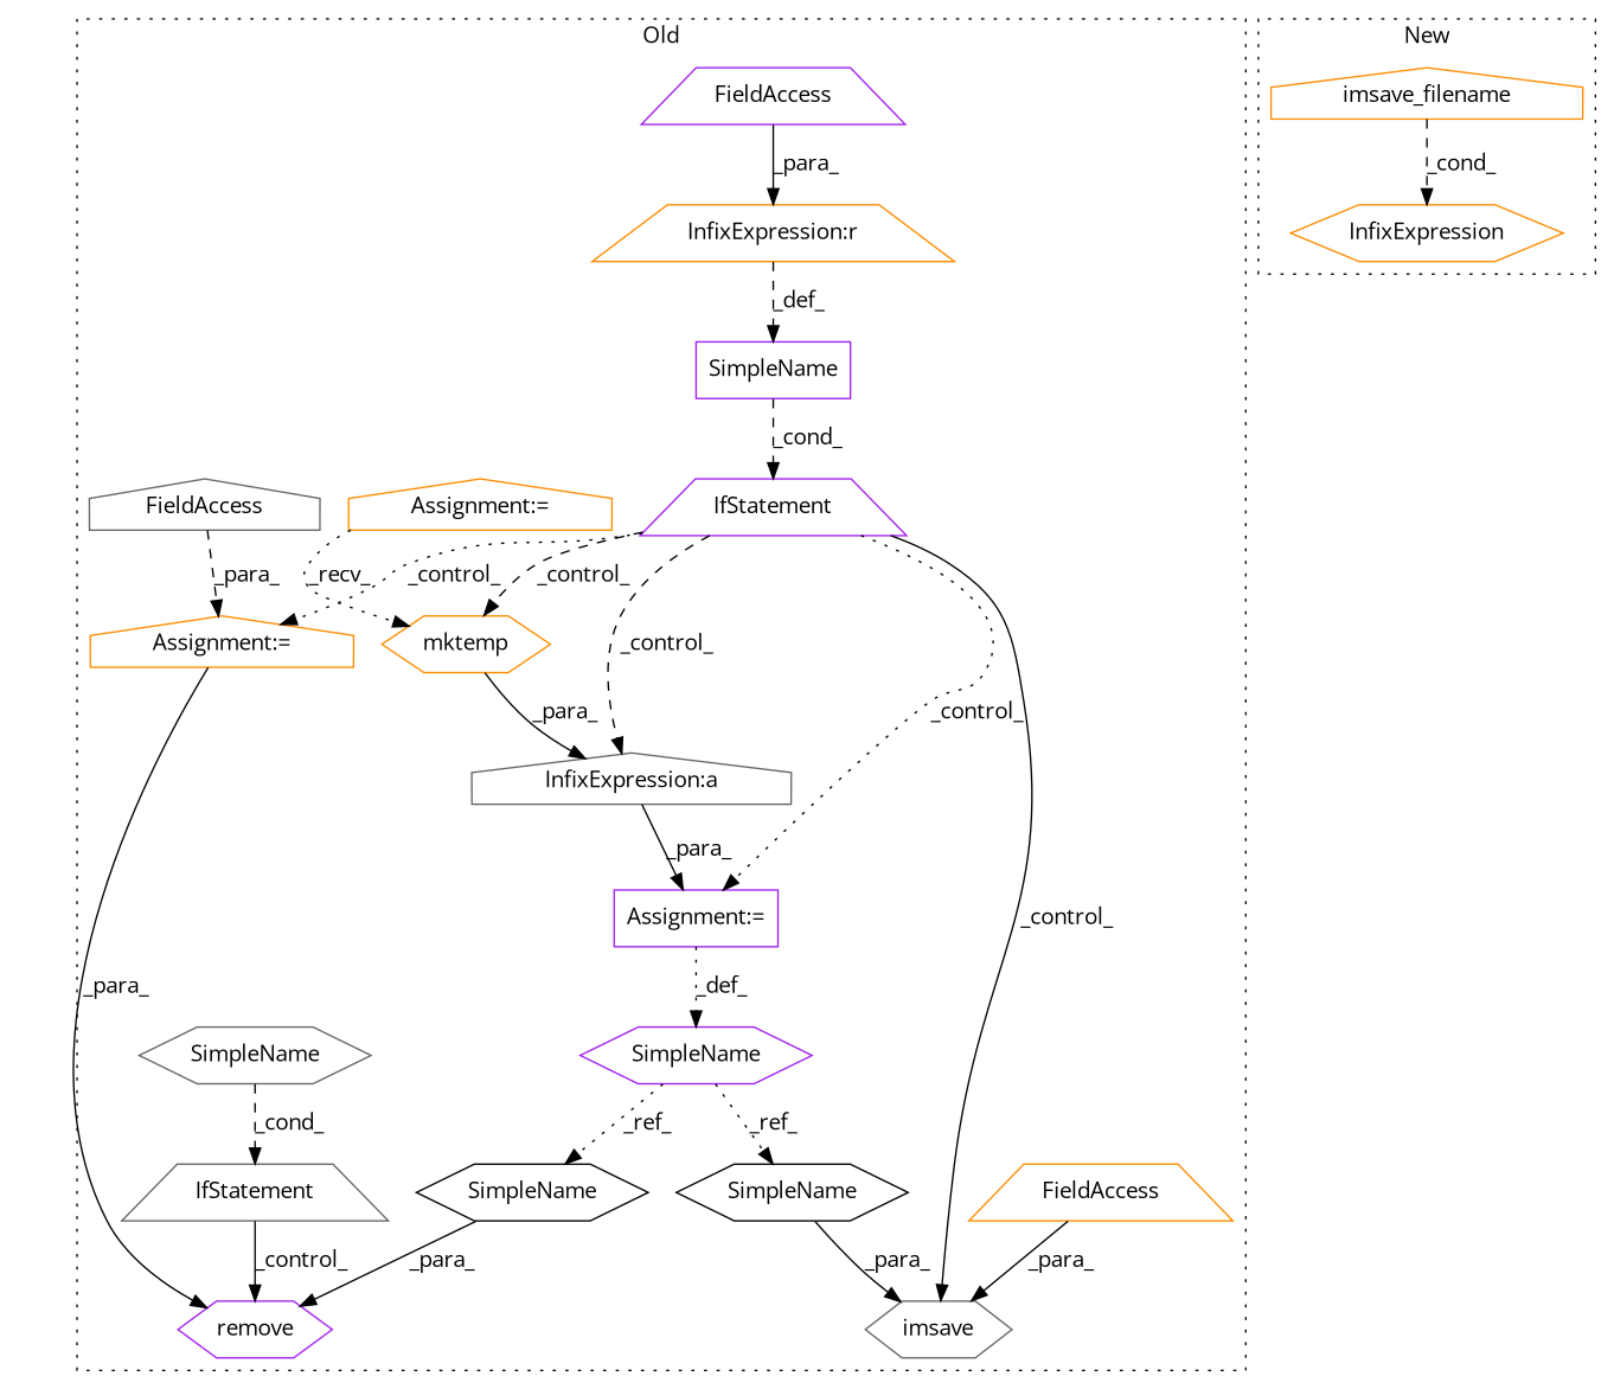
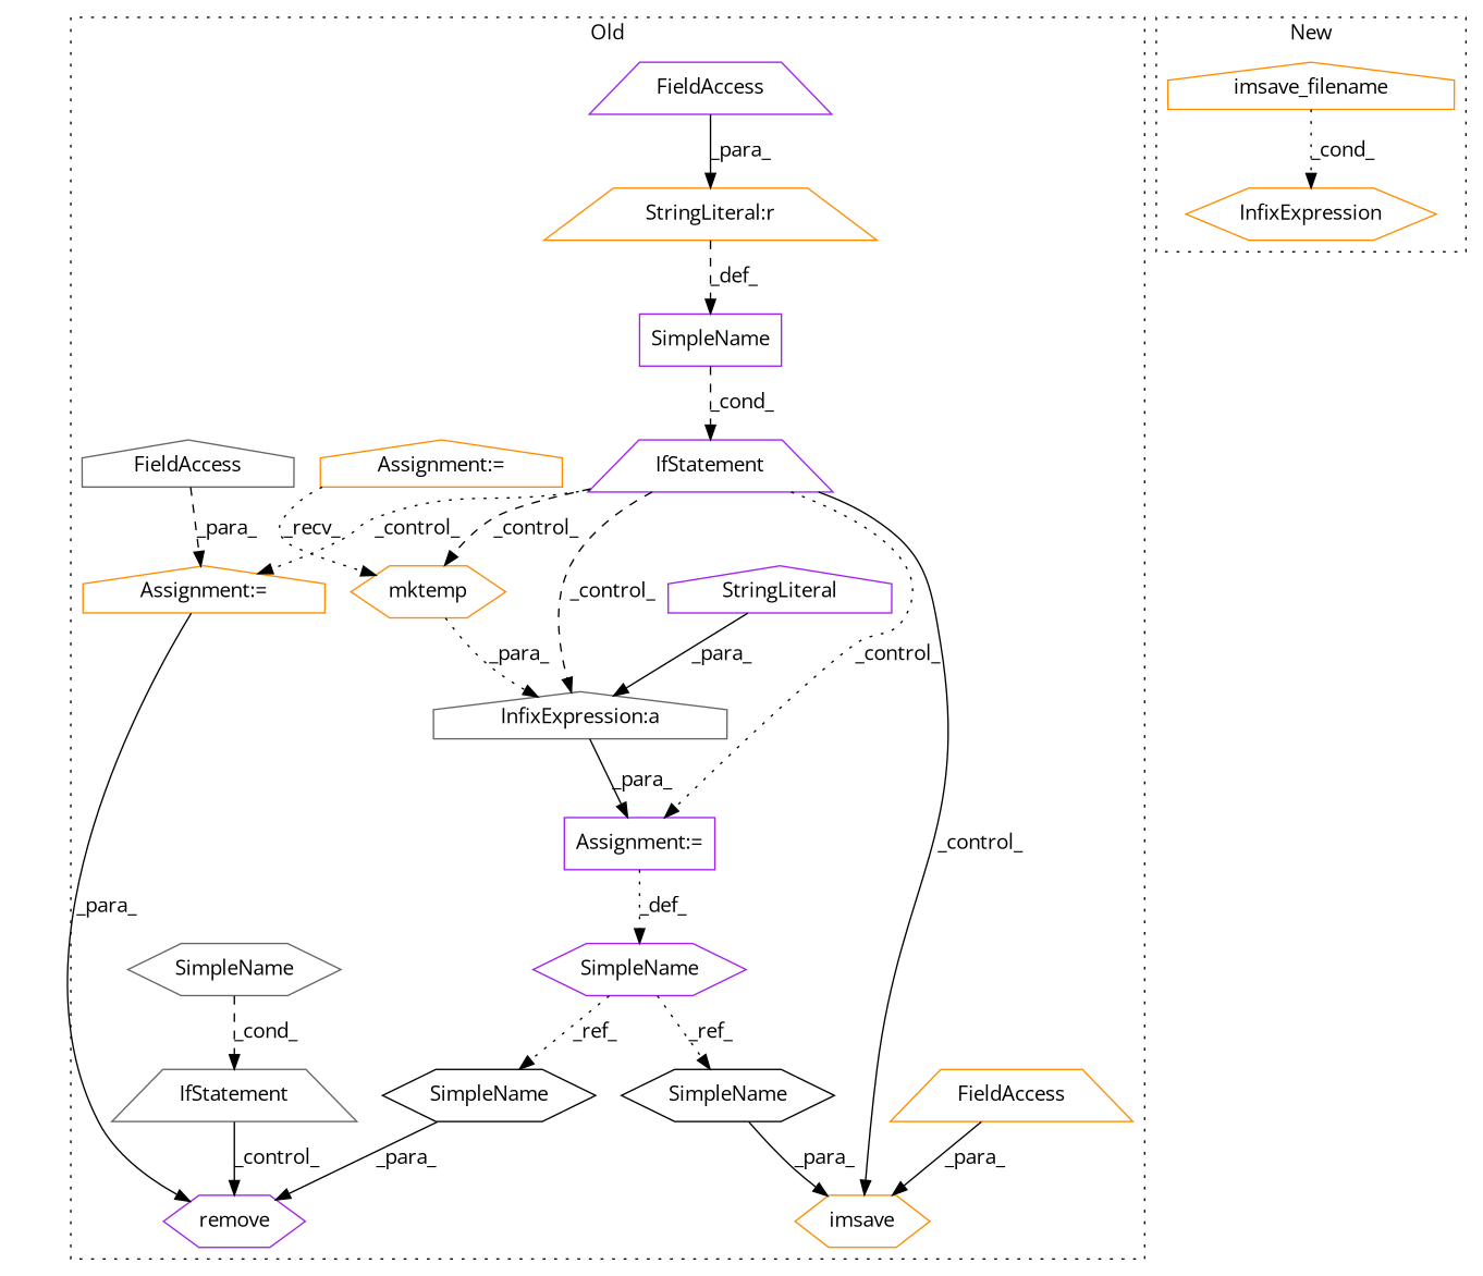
  digraph {
    fontname="Open Sans"
    node [a=42 color=darkorange fontname="Open Sans" l=8 shape=hexagon]
    edge [fontname="Open Sans" style=solid]
-   n1 [a=32 color=gray40 l="7,1" label=imsave s="2686,2711"]
+   n1 [a=32 l="7,1" label=imsave s="2686,2711"]
    n2 [a=22 l=9 label=FieldAccess s=2702 shape=trapezium]
    n3 [a=25 color=purple l="4,2" label=IfStatement s="2606,2631" shape=trapezium]
    n4 [a=27 color=gray40 l=3 label="InfixExpression:a" s=2668 shape=house]
    n5 [a=32 label=mktemp s=2660]
    n6 [color=purple label=SimpleName shape=box l=""]
+   n7 [a=45 color=purple l=6 label=StringLiteral s=2671 shape=house]
    n8 [a=32 color=purple l="7,1" label=remove s="3603,3618"]
    n9 [color=purple label=SimpleName s=2641]
-   n10 [a=27 l=4 label="InfixExpression:r" s=2623 shape=trapezium]
+   n10 [a=27 l=4 label="StringLiteral:r" s=2623 shape=trapezium]
    n11 [a=25 color=gray40 l="4,2" label=IfStatement s="3579,3590" shape=trapezium]
    n12 [a=22 color=purple l=13 label=FieldAccess s=2610 shape=trapezium]
    n13 [a=7 label="Assignment:=" s=2214 shape=house]
    n14 [a=7 color=purple l=1 label="Assignment:=" s=2649 shape=box]
    n15 [a=7 l=1 label="Assignment:=" s=2762 shape=house]
    n16 [a=22 color=gray40 l=13 label=FieldAccess s=2763 shape=house]
    n17 [color=gray40 l=7 label=SimpleName s=3583]
    n18 [color=black label=SimpleName s=2693]
    n19 [color=black label=SimpleName s=3610]
    n20 [a=104 l="10,2" label=InfixExpression s="2549,2578"]
    n21 [a=32 l=14 label=imsave_filename s=2564 shape=house]
    subgraph cluster_1 {
      label=Old
      style=dotted
      n1
      n2
      n3
      n4
      n5
      n6
+     n7
      n8
      n9
      n10
      n11
      n12
      n13
      n14
      n15
      n16
      n17
      n18
      n19
    }
    subgraph cluster_2 {
      label=New
      style=dotted
      n20
      n21
    }
    n2 -> n1 [label=_para_]
    n3 -> n1 [label=_control_]
    n3 -> n4 [label=_control_ style=dashed]
    n3 -> n5 [label=_control_ style=dashed]
    n3 -> n14 [label=_control_ style=dotted]
    n3 -> n15 [label=_control_ style=dotted]
    n4 -> n14 [label=_para_]
-   n5 -> n4 [label=_para_]
+   n5 -> n4 [label=_para_ style=dotted]
    n6 -> n3 [label=_cond_ style=dashed]
+   n7 -> n4 [label=_para_]
    n9 -> n18 [label=_ref_ style=dotted]
    n9 -> n19 [label=_ref_ style=dotted]
    n10 -> n6 [label=_def_ style=dashed]
    n11 -> n8 [label=_control_]
    n12 -> n10 [label=_para_]
    n13 -> n5 [label=_recv_ style=dotted]
    n14 -> n9 [label=_def_ style=dotted]
    n15 -> n8 [label=_para_]
    n16 -> n15 [label=_para_ style=dashed]
    n17 -> n11 [label=_cond_ style=dashed]
    n18 -> n1 [label=_para_]
    n19 -> n8 [label=_para_]
-   n21 -> n20 [label=_cond_ style=dashed]
+   n21 -> n20 [label=_cond_ style=dotted]
  }
